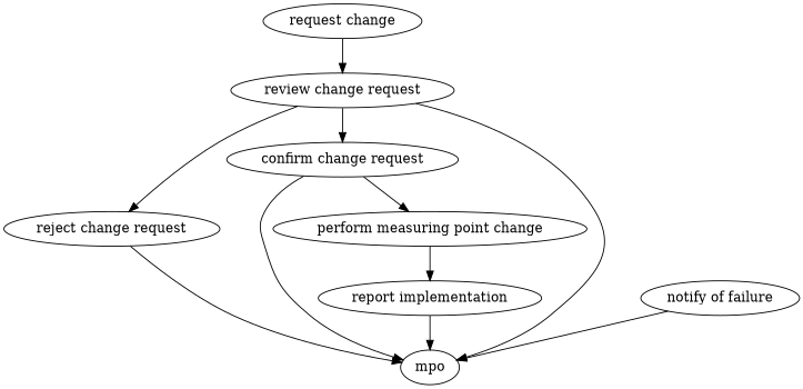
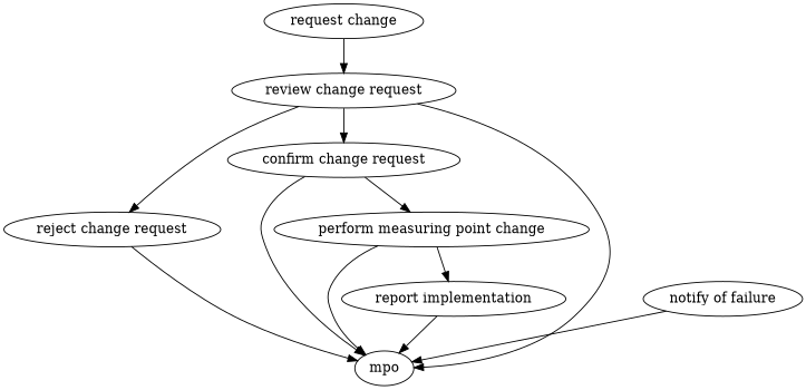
  strict digraph {
    edge [attrs="{'type': 'actor performer', 'label': 'actor performer'}"]
    "request change" [attrs="{'type': 'Activity', 'label': 'request change'}"]
    "review change request" [attrs="{'type': 'Activity', 'label': 'review change request'}"]
    "reject change request" [attrs="{'type': 'Activity', 'label': 'reject change request'}"]
    "confirm change request" [attrs="{'type': 'Activity', 'label': 'confirm change request'}"]
    mpo [attrs="{'type': 'Actor', 'label': 'mpo'}"]
    "perform measuring point change" [attrs="{'type': 'Activity', 'label': 'perform measuring point change'}"]
    "report implementation" [attrs="{'type': 'Activity', 'label': 'report implementation'}"]
    "notify of failure" [attrs="{'type': 'Activity', 'label': 'notify of failure'}"]
    "request change" -> "review change request" [attrs="{'type': 'flow', 'label': 'flow'}"]
    "review change request" -> "reject change request" [attrs="{'type': 'flow', 'label': 'flow'}"]
    "review change request" -> "confirm change request" [attrs="{'type': 'flow', 'label': 'flow'}"]
    "review change request" -> mpo
    "reject change request" -> mpo
    "confirm change request" -> mpo
    "confirm change request" -> "perform measuring point change" [attrs="{'type': 'flow', 'label': 'flow'}"]
+   "perform measuring point change" -> mpo
    "perform measuring point change" -> "report implementation" [attrs="{'type': 'flow', 'label': 'flow'}"]
    "report implementation" -> mpo
    "notify of failure" -> mpo
  }
